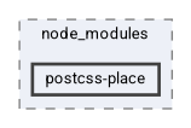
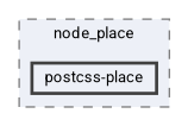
  digraph {
    compound=true
    rankdir=LR
    fontname=Roboto
    n1 [color=grey25 fillcolor="#edf0f7" fontname=Roboto fontsize=10 height=0.2 label="postcss-place" shape=box style="filled,bold" width=0.4]
    subgraph cluster_1 {
      bgcolor="#edf0f7"
      fontsize=10
-     label=node_modules
+     label=node_place
      pencolor=grey50
      style="filled,dashed"
      n1
    }
  }
